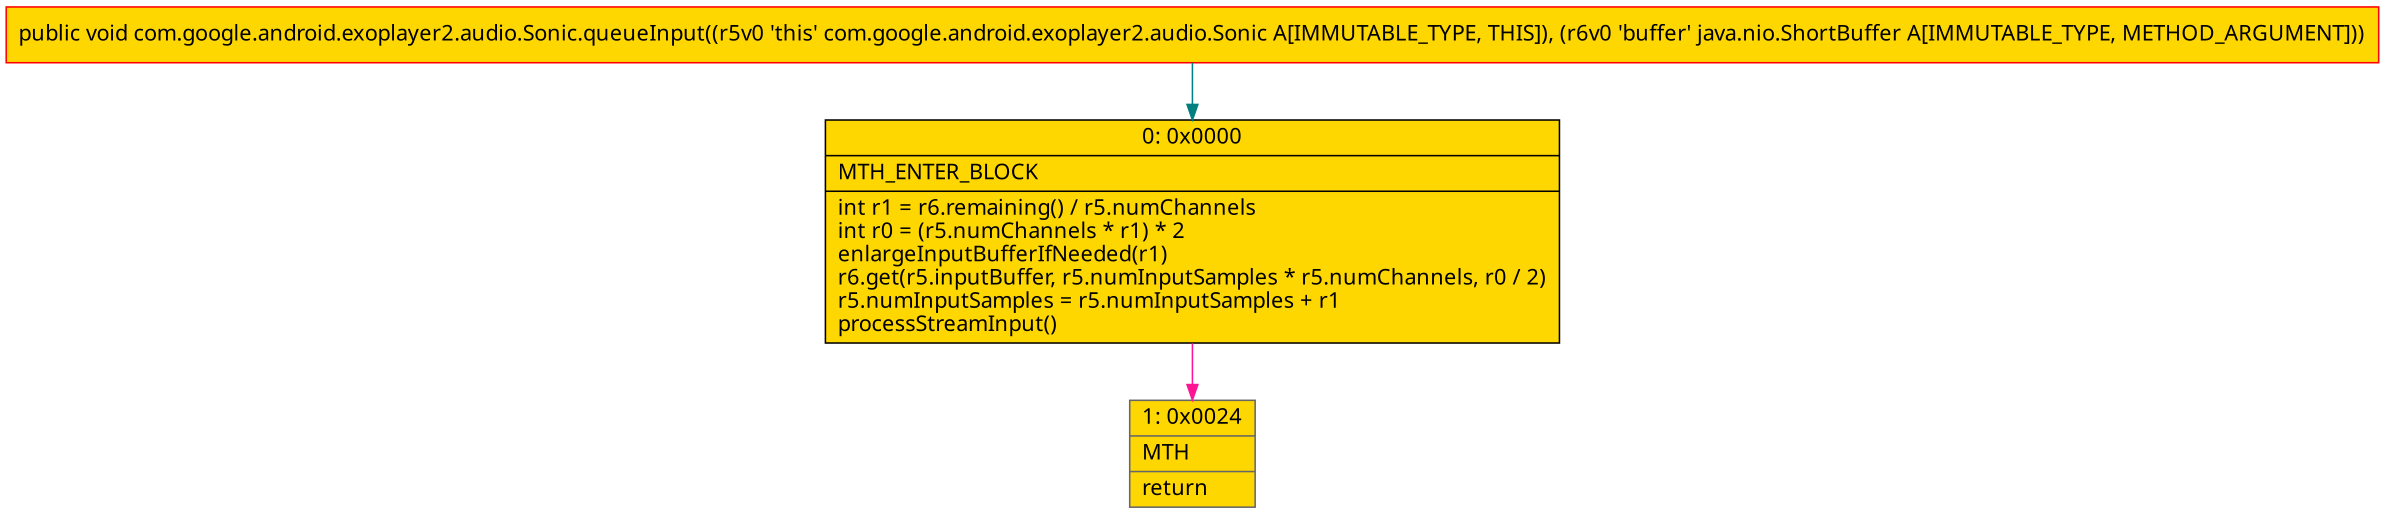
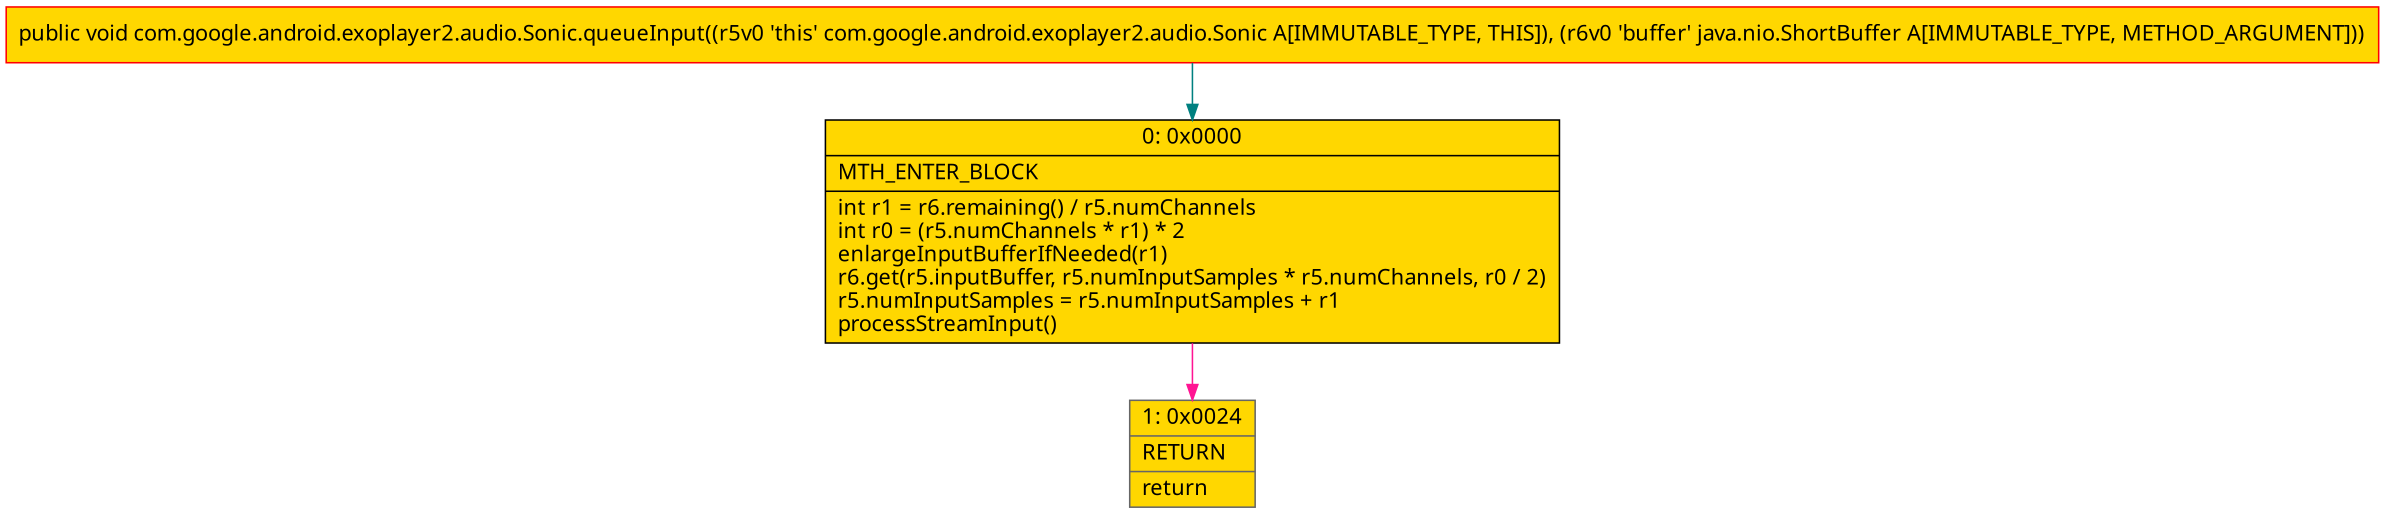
  digraph {
    fontname="Noto Sans"
    node [shape=record style=filled fillcolor=gold fontname="Noto Sans"]
    edge [style=solid fontname="Noto Sans"]
    n1 [label="{0\:\ 0x0000|MTH_ENTER_BLOCK\l|int r1 = r6.remaining() \/ r5.numChannels\lint r0 = (r5.numChannels * r1) * 2\lenlargeInputBufferIfNeeded(r1)\lr6.get(r5.inputBuffer, r5.numInputSamples * r5.numChannels, r0 \/ 2)\lr5.numInputSamples = r5.numInputSamples + r1\lprocessStreamInput()\l}" color=black]
-   n2 [label="{1\:\ 0x0024|MTH\l|return\l}" color=gray40]
+   n2 [label="{1\:\ 0x0024|RETURN\l|return\l}" color=gray40]
    n3 [label="{public void com.google.android.exoplayer2.audio.Sonic.queueInput((r5v0 'this' com.google.android.exoplayer2.audio.Sonic A[IMMUTABLE_TYPE, THIS]), (r6v0 'buffer' java.nio.ShortBuffer A[IMMUTABLE_TYPE, METHOD_ARGUMENT])) }" color=red]
    n1 -> n2 [color=deeppink]
    n3 -> n1 [color=teal]
  }
